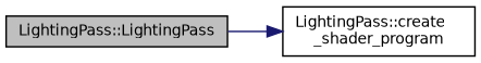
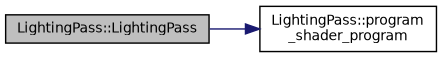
  digraph {
    rankdir=LR
    node [color=black fontname=Helvetica fontsize=10 shape=record]
    n1 [fillcolor=grey75 fontcolor=black height=0.2 label="LightingPass::LightingPass" style=filled width=0.4]
-   n2 [height=0.2 label="LightingPass::create\l_shader_program" width=0.4]
+   n2 [height=0.2 label="LightingPass::program\l_shader_program" width=0.4]
    n1 -> n2 [color=midnightblue fontname=Helvetica fontsize=10 labelfontname=Helvetica labelfontsize=10 style=solid]
  }
